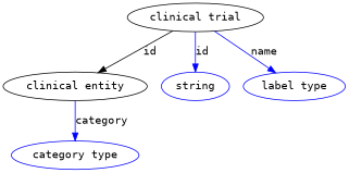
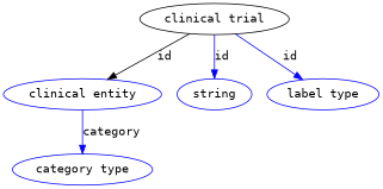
  digraph {
    fontname="DejaVu Sans Mono"
    node [fontname="DejaVu Sans Mono" color=blue]
    edge [fontname="DejaVu Sans Mono" color=blue style=solid]
    n1 [height=0.5 label="clinical trial" width=1.4804 color=""]
-   "clinical entity" [height=0.5 width=1.6429 color=""]
+   "clinical entity" [height=0.5 width=1.6429]
    n3 [height=0.5 label=string width=0.84854]
    n4 [height=0.5 label="label type" width=1.2638]
    n5 [height=0.5 label="category type" width=1.6249]
    n1 -> "clinical entity" [label=id color="" style=""]
    n1 -> n3 [label=id]
-   n1 -> n4 [label=name]
+   n1 -> n4 [label=id]
    "clinical entity" -> n5 [label=category]
  }
